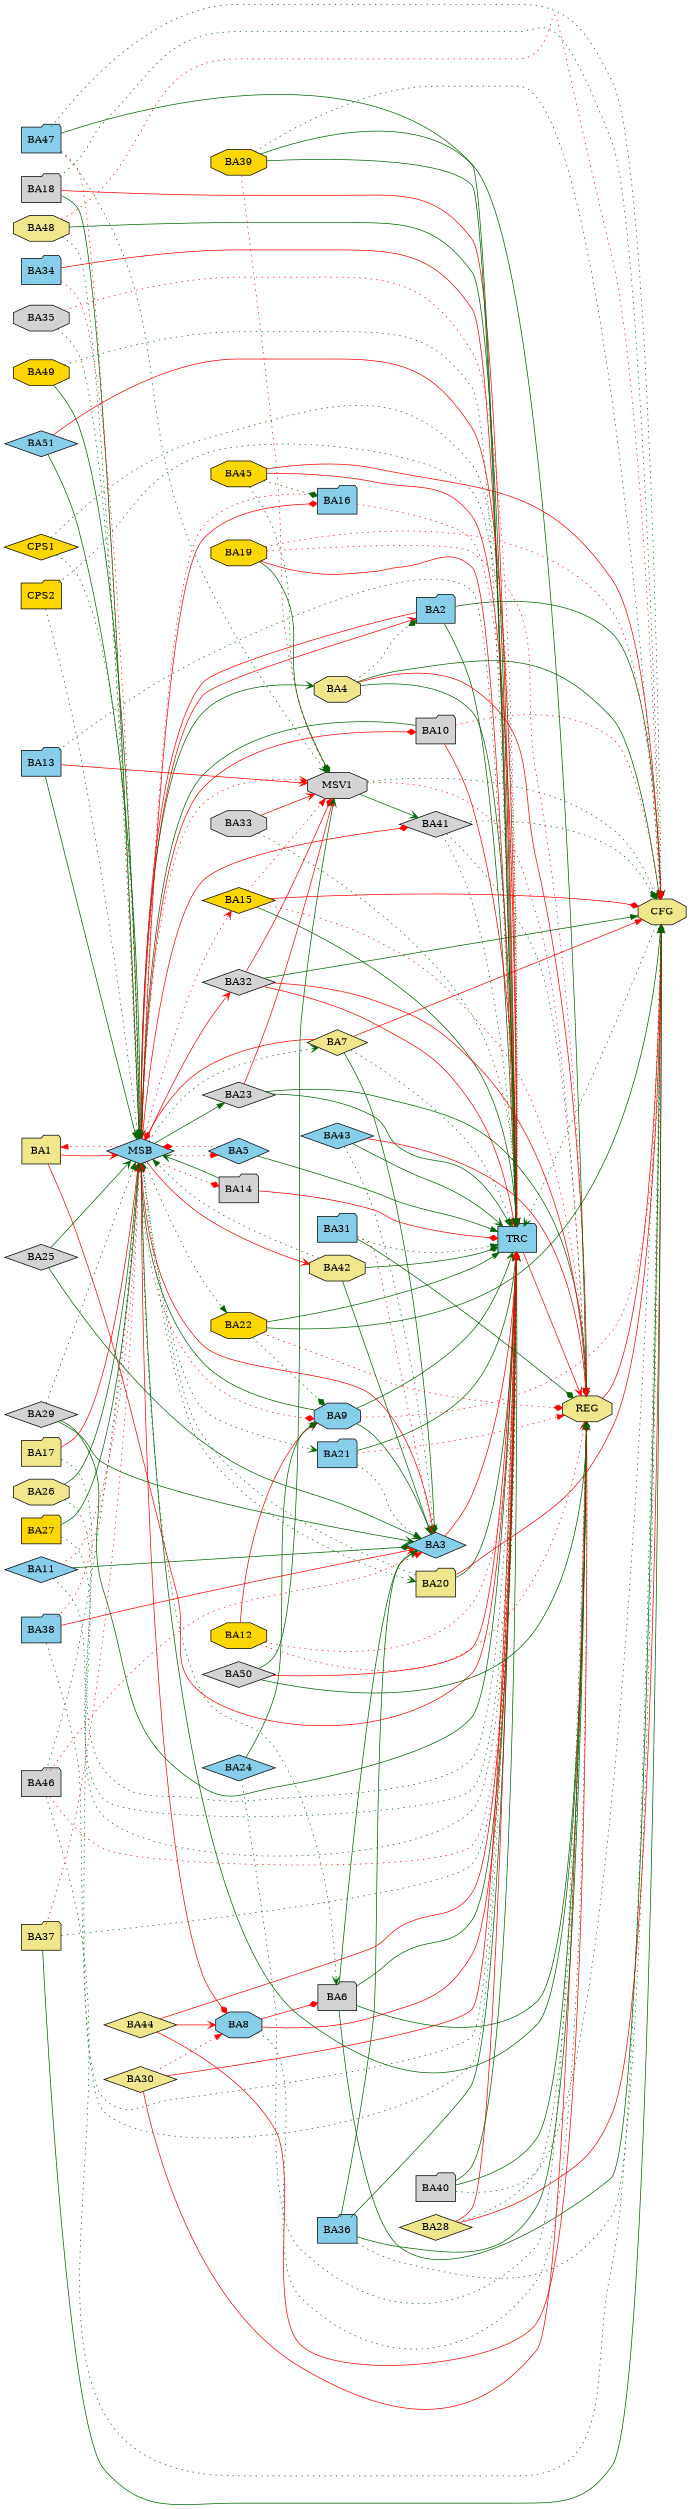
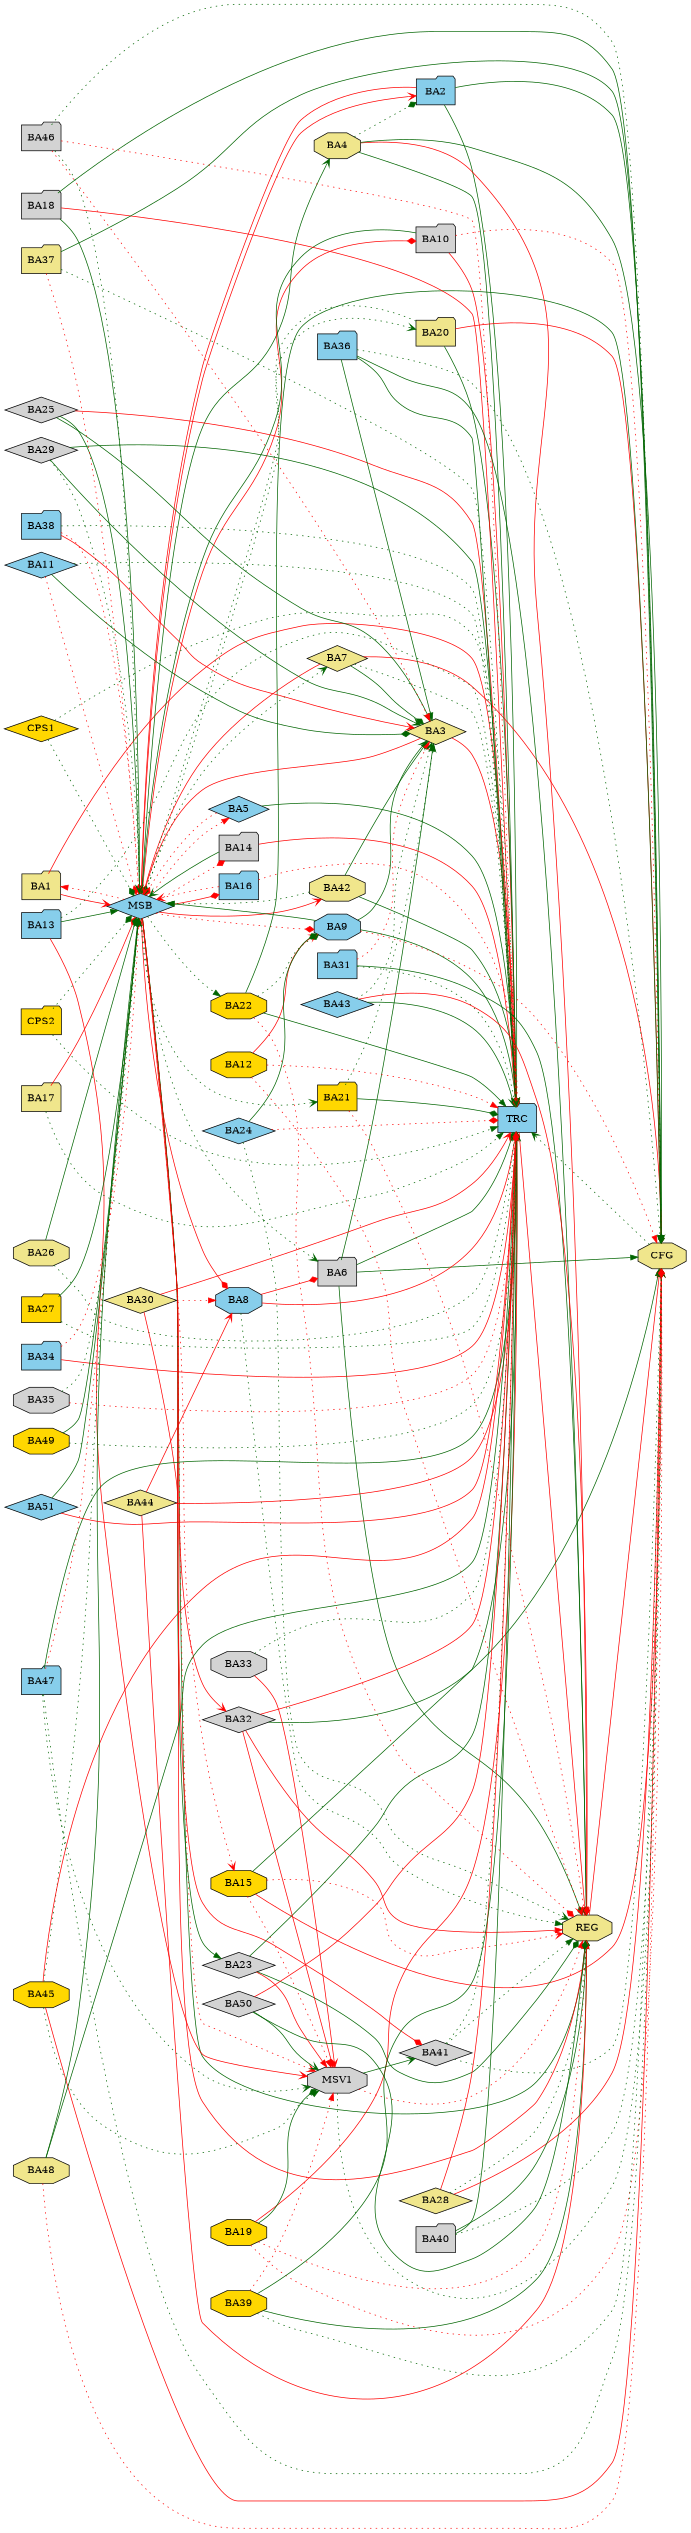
  strict digraph {
    rankdir=LR
    node [fillcolor=skyblue shape=folder style=filled]
    edge [arrowhead=diamond color=darkgreen style=solid]
    n1 [fillcolor=khaki label=BA1]
    n2 [label=MSB shape=diamond]
    n3 [label=TRC]
    n4 [label=BA2]
    n5 [fillcolor=khaki label=BA4 shape=octagon]
    n6 [fillcolor=khaki label=REG shape=octagon]
    n7 [label=BA5 shape=diamond]
    n8 [fillcolor=lightgrey label=BA6]
    n9 [fillcolor=khaki label=BA7 shape=diamond]
    n10 [label=BA8 shape=octagon]
    n11 [label=BA9 shape=octagon]
    n12 [fillcolor=lightgrey label=BA10]
    n13 [fillcolor=lightgrey label=MSV1 shape=octagon]
    n14 [fillcolor=lightgrey label=BA14]
-   n15 [fillcolor=gold label=BA15 shape=diamond]
+   n15 [fillcolor=gold label=BA15 shape=octagon]
    n16 [label=BA16]
    n17 [fillcolor=khaki label=BA20]
-   n18 [label=BA21]
+   n18 [fillcolor=gold label=BA21]
    n19 [fillcolor=gold label=BA22 shape=octagon]
    n20 [fillcolor=lightgrey label=BA23 shape=diamond]
    n21 [fillcolor=lightgrey label=BA32 shape=diamond]
    n22 [fillcolor=lightgrey label=BA41 shape=diamond]
    n23 [fillcolor=khaki label=BA42 shape=octagon]
    n24 [fillcolor=khaki label=CFG shape=octagon]
-   n25 [label=BA3 shape=diamond]
+   n25 [fillcolor=khaki label=BA3 shape=diamond]
    n26 [label=BA11 shape=diamond]
    n27 [fillcolor=gold label=BA12 shape=octagon]
    n28 [label=BA13]
    n29 [fillcolor=khaki label=BA17]
    n30 [fillcolor=lightgrey label=BA18]
    n31 [fillcolor=gold label=BA19 shape=octagon]
    n32 [label=BA24 shape=diamond]
    n33 [fillcolor=lightgrey label=BA25 shape=diamond]
    n34 [fillcolor=khaki label=BA26 shape=octagon]
    n35 [fillcolor=gold label=BA27]
    n36 [fillcolor=khaki label=BA28 shape=diamond]
    n37 [fillcolor=lightgrey label=BA29 shape=diamond]
    n38 [fillcolor=khaki label=BA30 shape=diamond]
    n39 [label=BA31]
    n40 [fillcolor=lightgrey label=BA33 shape=octagon]
    n41 [label=BA34]
    n42 [fillcolor=lightgrey label=BA35 shape=octagon]
    n43 [label=BA36]
    n44 [fillcolor=khaki label=BA37]
    n45 [label=BA38]
    n46 [fillcolor=gold label=BA39 shape=octagon]
    n47 [fillcolor=lightgrey label=BA40]
    n48 [label=BA43 shape=diamond]
    n49 [fillcolor=khaki label=BA44 shape=diamond]
    n50 [fillcolor=gold label=BA45 shape=octagon]
    n51 [fillcolor=lightgrey label=BA46]
    n52 [label=BA47]
    n53 [fillcolor=khaki label=BA48 shape=octagon]
    n54 [fillcolor=gold label=BA49 shape=octagon]
    n55 [fillcolor=lightgrey label=BA50 shape=diamond]
    n56 [label=BA51 shape=diamond]
    n57 [fillcolor=gold label=CPS1 shape=diamond]
    n58 [fillcolor=gold label=CPS2]
    n1 -> n2 [arrowhead=vee color=red]
    n1 -> n3 [arrowhead=normal color=red]
    n2 -> n1 [arrowhead=normal color=red style=dotted]
    n2 -> n4 [arrowhead=vee color=red]
    n2 -> n5 [arrowhead=vee]
    n2 -> n6 [arrowhead=vee]
    n2 -> n7 [arrowhead=normal color=red style=dotted]
    n2 -> n8 [arrowhead=vee style=dotted]
    n2 -> n9 [arrowhead=vee style=dotted]
    n2 -> n10 [color=red]
    n2 -> n11 [color=red style=dotted]
    n2 -> n12 [color=red]
    n2 -> n13 [arrowhead=vee color=red style=dotted]
    n2 -> n14 [color=red style=dotted]
    n2 -> n15 [arrowhead=vee color=red style=dotted]
    n2 -> n16 [color=red]
    n2 -> n17 [arrowhead=vee style=dotted]
    n2 -> n18 [arrowhead=vee style=dotted]
    n2 -> n19 [arrowhead=normal style=dotted]
    n2 -> n20 [arrowhead=normal]
    n2 -> n21 [arrowhead=vee color=red]
    n2 -> n22 [color=red]
    n2 -> n23 [arrowhead=vee color=red]
    n3 -> n6 [arrowhead=vee color=red]
    n4 -> n2 [color=red]
    n4 -> n3
    n4 -> n24 [arrowhead=normal]
    n5 -> n3 [arrowhead=normal]
    n5 -> n4 [style=dotted]
    n5 -> n6 [arrowhead=normal color=red]
    n5 -> n24
    n6 -> n24 [color=red]
    n7 -> n2 [color=red style=dotted]
    n7 -> n3 [arrowhead=normal]
    n8 -> n3
    n8 -> n6
    n8 -> n24 [arrowhead=normal]
    n8 -> n25 [arrowhead=vee]
    n9 -> n2 [color=red]
    n9 -> n3 [arrowhead=normal style=dotted]
    n9 -> n24 [arrowhead=normal color=red]
    n9 -> n25
    n10 -> n3 [arrowhead=vee color=red]
    n10 -> n6 [arrowhead=normal style=dotted]
    n10 -> n8 [color=red]
    n11 -> n2 [arrowhead=normal]
    n11 -> n3 [arrowhead=vee]
    n11 -> n24 [arrowhead=normal color=red style=dotted]
    n11 -> n25 [arrowhead=vee]
    n12 -> n2 [arrowhead=vee]
    n12 -> n3 [color=red]
    n12 -> n24 [color=red style=dotted]
    n13 -> n6 [arrowhead=normal color=red style=dotted]
    n13 -> n22 [arrowhead=vee]
    n13 -> n24 [arrowhead=vee style=dotted]
    n14 -> n2 [arrowhead=vee]
    n14 -> n3 [color=red]
    n15 -> n3
    n15 -> n6 [arrowhead=vee color=red style=dotted]
    n15 -> n13 [arrowhead=normal color=red style=dotted]
    n15 -> n24 [color=red]
    n16 -> n2 [arrowhead=vee color=red style=dotted]
    n16 -> n3 [arrowhead=normal color=red style=dotted]
    n17 -> n2 [style=dotted]
    n17 -> n3 [arrowhead=normal]
    n17 -> n24 [arrowhead=normal color=red]
    n18 -> n3
    n18 -> n6 [arrowhead=normal color=red style=dotted]
    n18 -> n25 [arrowhead=normal style=dotted]
    n19 -> n3 [arrowhead=normal]
    n19 -> n6 [color=red style=dotted]
    n19 -> n11 [style=dotted]
    n19 -> n24 [arrowhead=normal]
    n20 -> n3 [arrowhead=normal]
    n20 -> n6
    n20 -> n13 [arrowhead=normal color=red]
    n21 -> n3 [arrowhead=normal color=red]
    n21 -> n6 [arrowhead=normal color=red]
    n21 -> n13 [color=red]
    n21 -> n24 [arrowhead=normal]
    n22 -> n3 [style=dotted]
    n22 -> n6 [arrowhead=normal style=dotted]
    n22 -> n24 [style=dotted]
    n23 -> n2 [arrowhead=normal style=dotted]
    n23 -> n3
    n23 -> n25 [arrowhead=normal]
    n24 -> n3 [arrowhead=vee style=dotted]
    n25 -> n2 [arrowhead=vee color=red]
    n25 -> n3 [color=red]
    n26 -> n2 [color=red style=dotted]
    n26 -> n3 [arrowhead=normal style=dotted]
    n26 -> n25
    n27 -> n3 [arrowhead=normal color=red style=dotted]
    n27 -> n6 [arrowhead=vee color=red style=dotted]
    n27 -> n11 [arrowhead=vee color=red]
    n28 -> n2 [arrowhead=normal]
    n28 -> n3 [style=dotted]
    n28 -> n13 [arrowhead=vee color=red]
    n29 -> n2 [color=red]
    n29 -> n3 [arrowhead=normal style=dotted]
    n30 -> n2 [arrowhead=normal]
    n30 -> n3 [arrowhead=vee color=red]
-   n30 -> n24 [arrowhead=vee style=dotted]
+   n30 -> n24 [arrowhead=vee]
    n31 -> n3 [color=red]
    n31 -> n6 [arrowhead=normal color=red style=dotted]
    n31 -> n13
    n31 -> n24 [color=red style=dotted]
+   n32 -> n3 [color=red style=dotted]
    n32 -> n6 [arrowhead=vee style=dotted]
    n32 -> n11
    n33 -> n2 [arrowhead=vee]
+   n33 -> n3 [arrowhead=vee color=red]
    n33 -> n25 [arrowhead=vee]
    n34 -> n2
    n34 -> n3 [arrowhead=normal style=dotted]
    n35 -> n2 [arrowhead=normal]
    n35 -> n3 [arrowhead=vee style=dotted]
    n36 -> n3 [arrowhead=normal color=red]
    n36 -> n6 [arrowhead=normal style=dotted]
    n36 -> n24 [arrowhead=vee color=red]
    n37 -> n2 [arrowhead=normal style=dotted]
    n37 -> n3 [arrowhead=normal]
    n37 -> n25 [arrowhead=vee]
    n38 -> n3 [arrowhead=vee color=red]
    n38 -> n6 [arrowhead=normal color=red]
    n38 -> n10 [arrowhead=normal color=red style=dotted]
    n39 -> n3 [arrowhead=normal style=dotted]
    n39 -> n6
    n39 -> n25 [arrowhead=normal color=red style=dotted]
    n40 -> n3 [arrowhead=normal style=dotted]
    n40 -> n13 [arrowhead=vee color=red]
    n41 -> n2 [color=red style=dotted]
    n41 -> n3 [arrowhead=normal color=red]
    n42 -> n2 [arrowhead=vee style=dotted]
    n42 -> n3 [arrowhead=normal color=red style=dotted]
    n43 -> n3 [arrowhead=vee]
    n43 -> n6
    n43 -> n24 [arrowhead=normal style=dotted]
    n43 -> n25 [arrowhead=normal]
    n44 -> n2 [arrowhead=vee color=red style=dotted]
    n44 -> n3 [arrowhead=vee style=dotted]
    n44 -> n24 [arrowhead=normal]
    n45 -> n2 [color=red style=dotted]
    n45 -> n3 [arrowhead=vee style=dotted]
    n45 -> n25 [arrowhead=vee color=red]
    n46 -> n3 [arrowhead=vee]
    n46 -> n6
    n46 -> n13 [arrowhead=normal color=red style=dotted]
    n46 -> n24 [style=dotted]
    n47 -> n3 [arrowhead=vee]
    n47 -> n6
    n47 -> n24 [arrowhead=vee style=dotted]
    n48 -> n3 [arrowhead=vee]
    n48 -> n6 [color=red]
    n48 -> n25 [arrowhead=vee style=dotted]
    n49 -> n3 [color=red]
    n49 -> n6 [arrowhead=normal color=red]
    n49 -> n10 [arrowhead=vee color=red]
-   n50 -> n16 [style=dotted]
+   n50 -> n2 [style=dotted]
    n50 -> n3 [color=red]
    n50 -> n13 [arrowhead=normal style=dotted]
    n50 -> n24 [arrowhead=vee color=red]
    n51 -> n2 [arrowhead=vee style=dotted]
    n51 -> n3 [color=red style=dotted]
    n51 -> n24 [style=dotted]
    n51 -> n25 [arrowhead=normal color=red style=dotted]
    n52 -> n2 [color=red style=dotted]
    n52 -> n3 [arrowhead=vee]
    n52 -> n13 [arrowhead=vee style=dotted]
    n52 -> n24 [arrowhead=vee style=dotted]
-   n53 -> n2 [style=dotted]
+   n53 -> n2
    n53 -> n3
    n53 -> n24 [color=red style=dotted]
    n54 -> n2 [arrowhead=vee]
    n54 -> n3 [style=dotted]
    n55 -> n3 [color=red]
    n55 -> n6
    n55 -> n13 [arrowhead=vee]
    n56 -> n2
    n56 -> n3 [arrowhead=normal color=red]
    n57 -> n2 [style=dotted]
    n57 -> n3 [arrowhead=vee style=dotted]
    n58 -> n2 [style=dotted]
    n58 -> n3 [arrowhead=normal style=dotted]
  }
